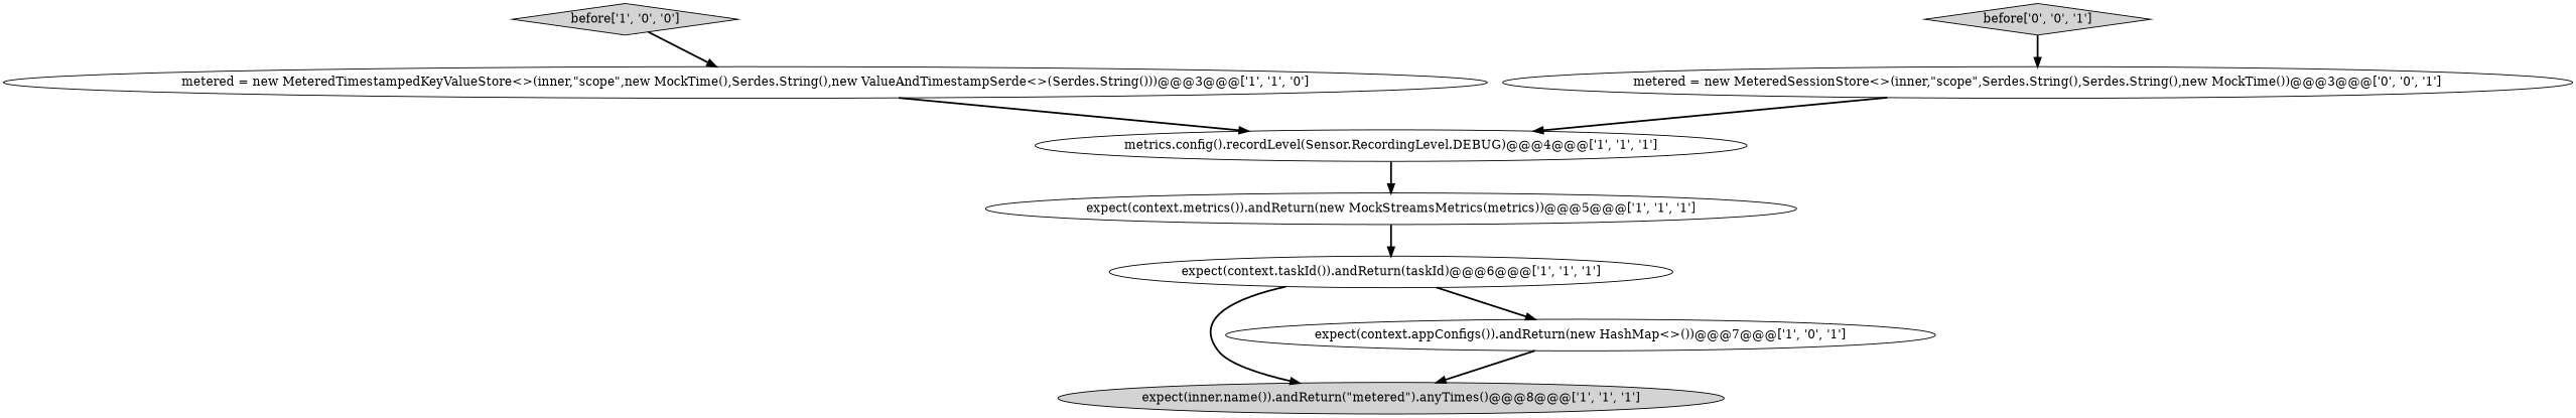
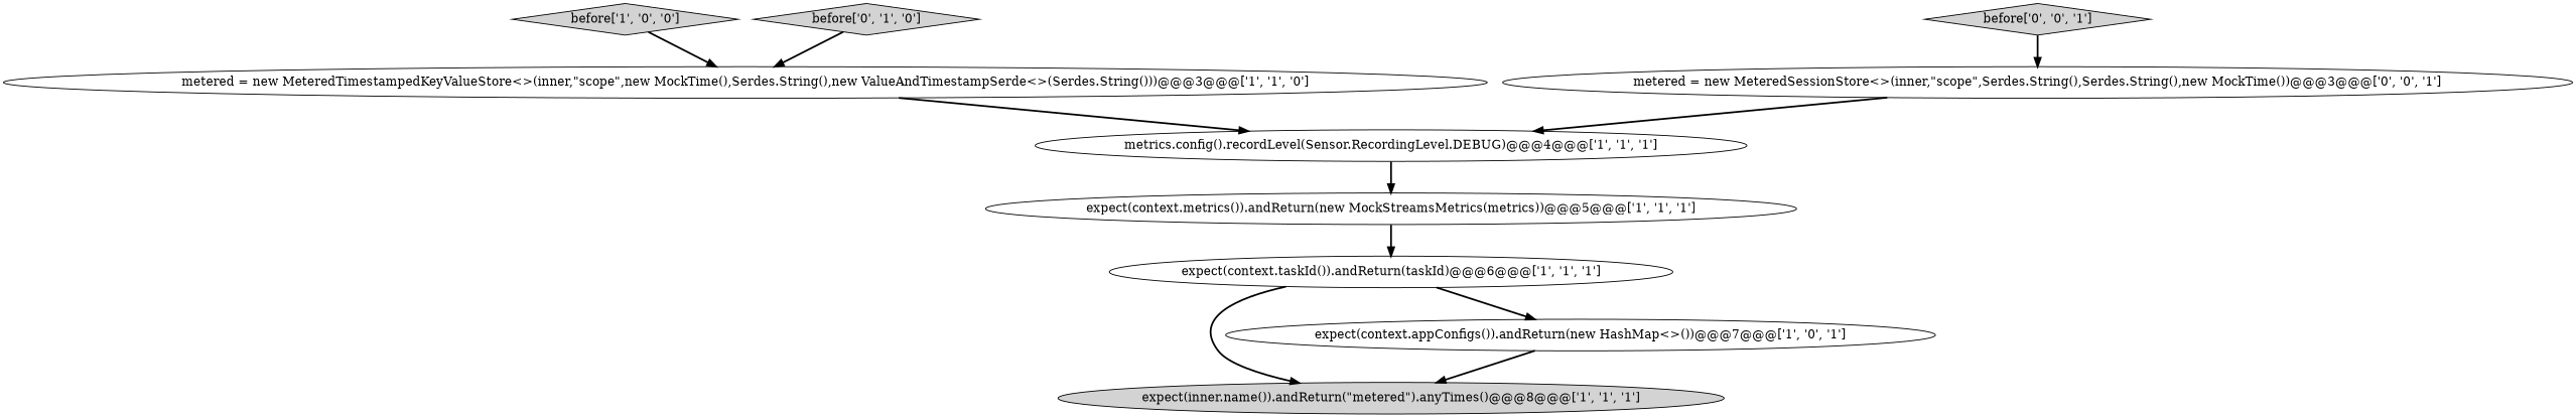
  digraph {
    node [fillcolor=white shape=ellipse style=filled]
    edge [style=bold]
    n1 [label="expect(context.metrics()).andReturn(new MockStreamsMetrics(metrics))@@@5@@@['1', '1', '1']"]
    n2 [label="expect(context.taskId()).andReturn(taskId)@@@6@@@['1', '1', '1']"]
    n3 [fillcolor=lightgray label="before['1', '0', '0']" shape=diamond]
    n4 [label="metered = new MeteredTimestampedKeyValueStore<>(inner,\"scope\",new MockTime(),Serdes.String(),new ValueAndTimestampSerde<>(Serdes.String()))@@@3@@@['1', '1', '0']"]
    n5 [label="metrics.config().recordLevel(Sensor.RecordingLevel.DEBUG)@@@4@@@['1', '1', '1']"]
    n6 [fillcolor=lightgray label="before['0', '0', '1']" shape=diamond]
    n7 [label="metered = new MeteredSessionStore<>(inner,\"scope\",Serdes.String(),Serdes.String(),new MockTime())@@@3@@@['0', '0', '1']"]
    n8 [fillcolor=lightgray label="expect(inner.name()).andReturn(\"metered\").anyTimes()@@@8@@@['1', '1', '1']"]
+   n9 [fillcolor=lightgray label="before['0', '1', '0']" shape=diamond]
    n10 [label="expect(context.appConfigs()).andReturn(new HashMap<>())@@@7@@@['1', '0', '1']"]
    n1 -> n2
    n2 -> n8
    n2 -> n10
    n3 -> n4
    n4 -> n5
    n5 -> n1
    n6 -> n7
    n7 -> n5
+   n9 -> n4
    n10 -> n8
  }
